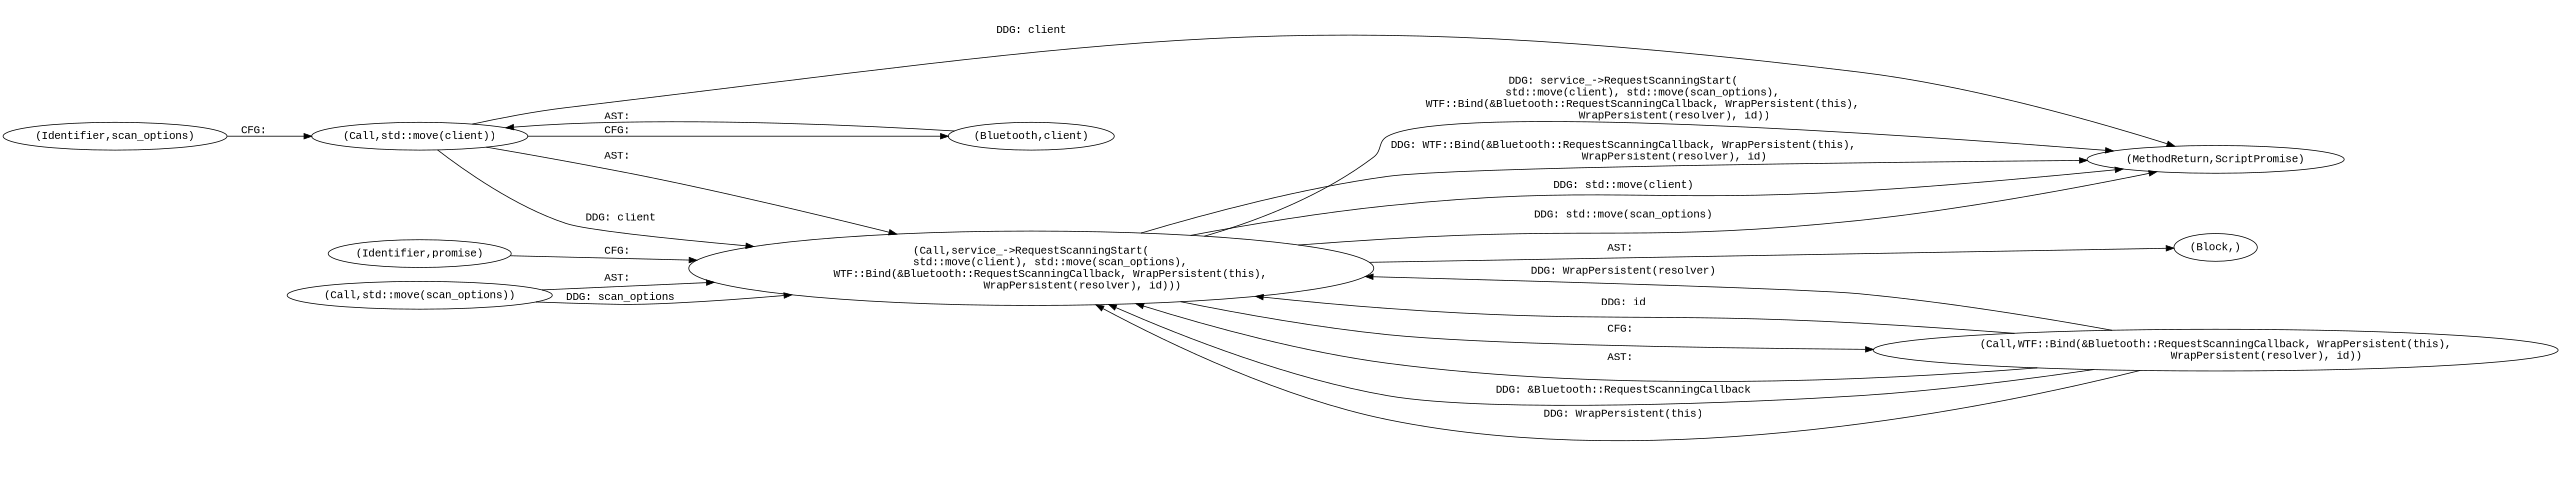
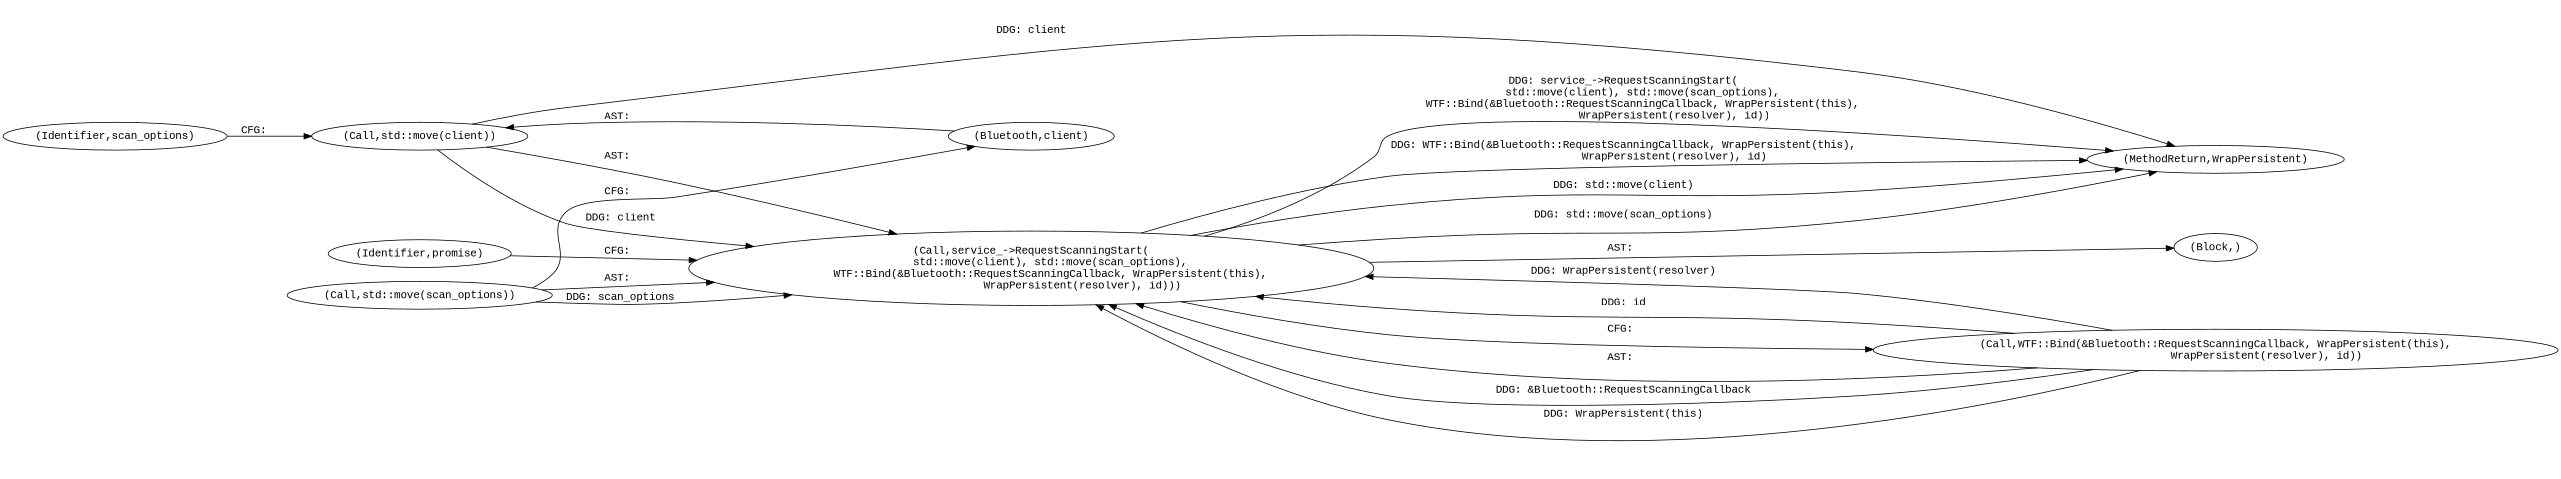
  digraph {
    fontname="Liberation Mono"
    rankdir=LR
    node [fontname="Liberation Mono"]
    edge [fontname="Liberation Mono"]
    n1 [label="(Call,std::move(client))"]
    n2 [label="(Call,service_->RequestScanningStart(\n      std::move(client), std::move(scan_options),\n      WTF::Bind(&Bluetooth::RequestScanningCallback, WrapPersistent(this),\n                WrapPersistent(resolver), id)))"]
-   n3 [label="(MethodReturn,ScriptPromise)"]
+   n3 [label="(MethodReturn,WrapPersistent)"]
    n4 [label="(Bluetooth,client)"]
    n5 [label="(Block,)"]
    n6 [label="(Call,WTF::Bind(&Bluetooth::RequestScanningCallback, WrapPersistent(this),\n                WrapPersistent(resolver), id))"]
    n7 [label="(Identifier,scan_options)"]
    n8 [label="(Identifier,promise)"]
    n9 [label="(Call,std::move(scan_options))"]
    n1 -> n2 [label="AST: "]
    n1 -> n2 [label="DDG: client"]
    n1 -> n3 [label="DDG: client"]
-   n1 -> n4 [label="CFG: "]
+   n9 -> n4 [label="CFG: "]
    n2 -> n3 [label="DDG: WTF::Bind(&Bluetooth::RequestScanningCallback, WrapPersistent(this),\n                WrapPersistent(resolver), id)"]
    n2 -> n3 [label="DDG: std::move(client)"]
    n2 -> n3 [label="DDG: std::move(scan_options)"]
    n2 -> n3 [label="DDG: service_->RequestScanningStart(\n      std::move(client), std::move(scan_options),\n      WTF::Bind(&Bluetooth::RequestScanningCallback, WrapPersistent(this),\n                WrapPersistent(resolver), id))"]
    n2 -> n5 [label="AST: "]
    n2 -> n6 [label="CFG: "]
    n4 -> n1 [label="AST: "]
    n6 -> n2 [label="AST: "]
    n6 -> n2 [label="DDG: &Bluetooth::RequestScanningCallback"]
    n6 -> n2 [label="DDG: WrapPersistent(this)"]
    n6 -> n2 [label="DDG: WrapPersistent(resolver)"]
    n6 -> n2 [label="DDG: id"]
    n7 -> n1 [label="CFG: "]
    n8 -> n2 [label="CFG: "]
    n9 -> n2 [label="AST: "]
    n9 -> n2 [label="DDG: scan_options"]
  }
